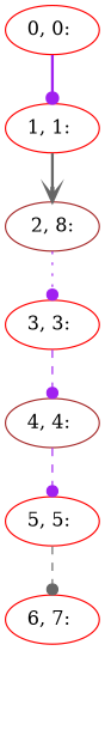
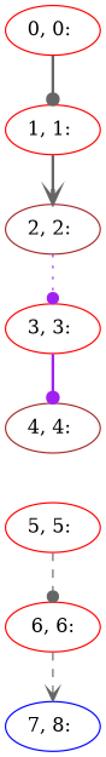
  digraph {
    node [color=red]
    edge [arrowhead=dot color=gray40 style=bold]
    n1 [label="0, 0: "]
    n2 [label="1, 1: "]
-   n3 [color=brown label="2, 8:"]
+   n3 [color=brown label="2, 2: "]
    n4 [label="3, 3: "]
    n5 [color=brown label="4, 4: "]
    n6 [label="5, 5: "]
-   n7 [label="6, 7: "]
-   n1 -> n2 [color=purple]
+   n7 [label="6, 6:"]
+   n8 [color=blue label="7, 8: "]
+   n1 -> n2
    n2 -> n3 [arrowhead=vee]
    n3 -> n4 [color=purple style=dotted]
-   n4 -> n5 [color=purple style=dashed]
-   n5 -> n6 [color=purple style=dashed]
+   n4 -> n5 [color=purple]
    n6 -> n7 [style=dashed]
+   n7 -> n8 [arrowhead=vee style=dashed]
  }
